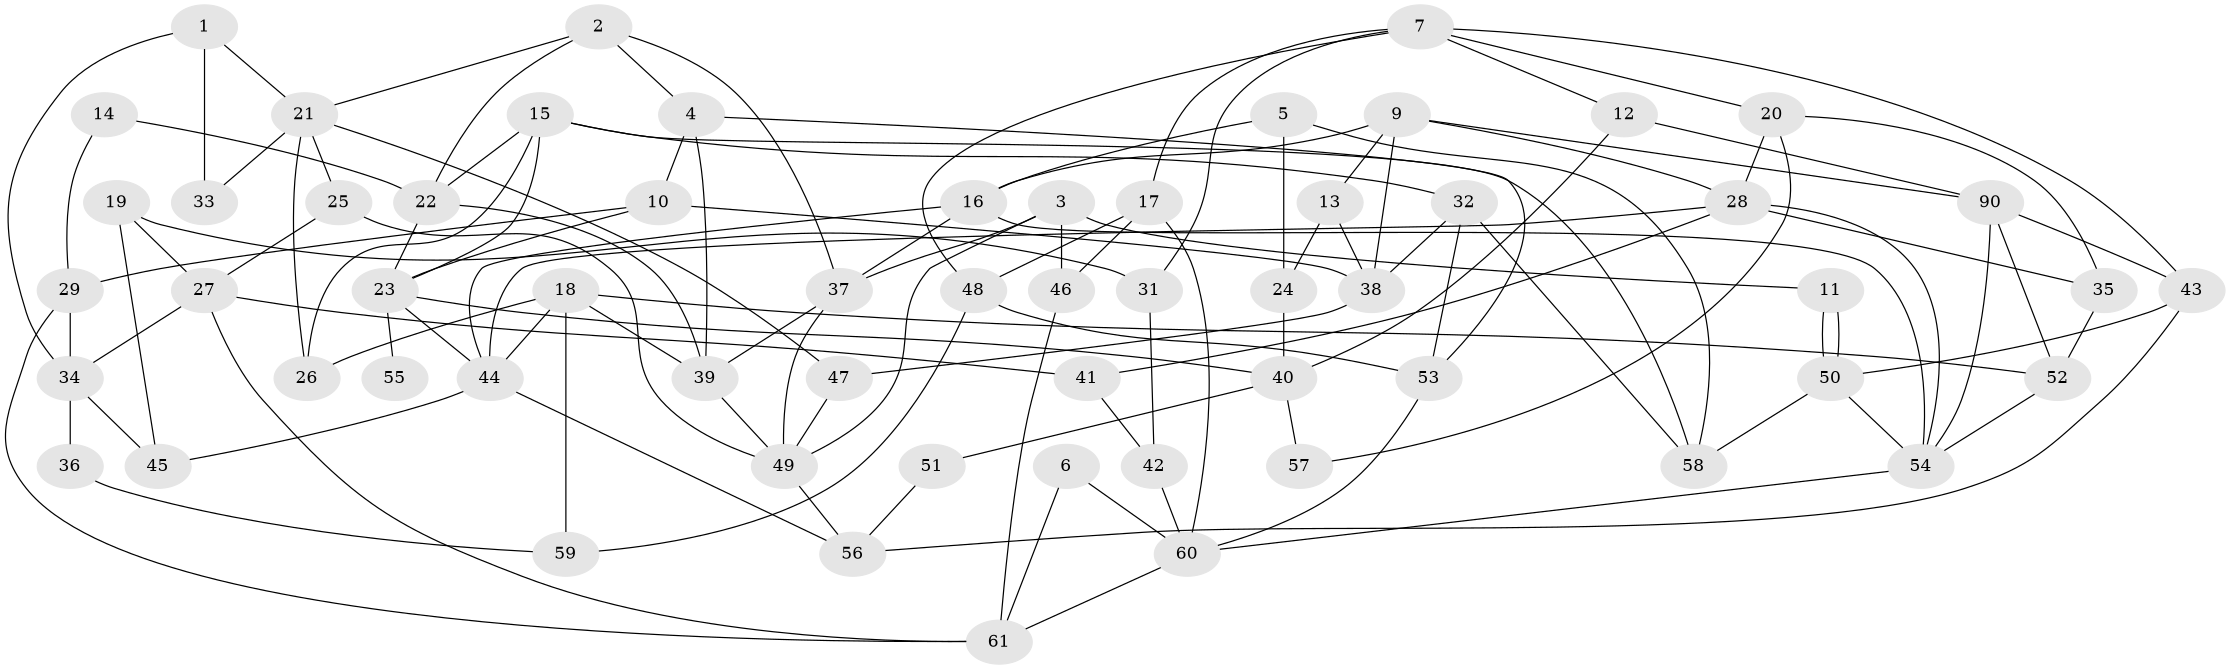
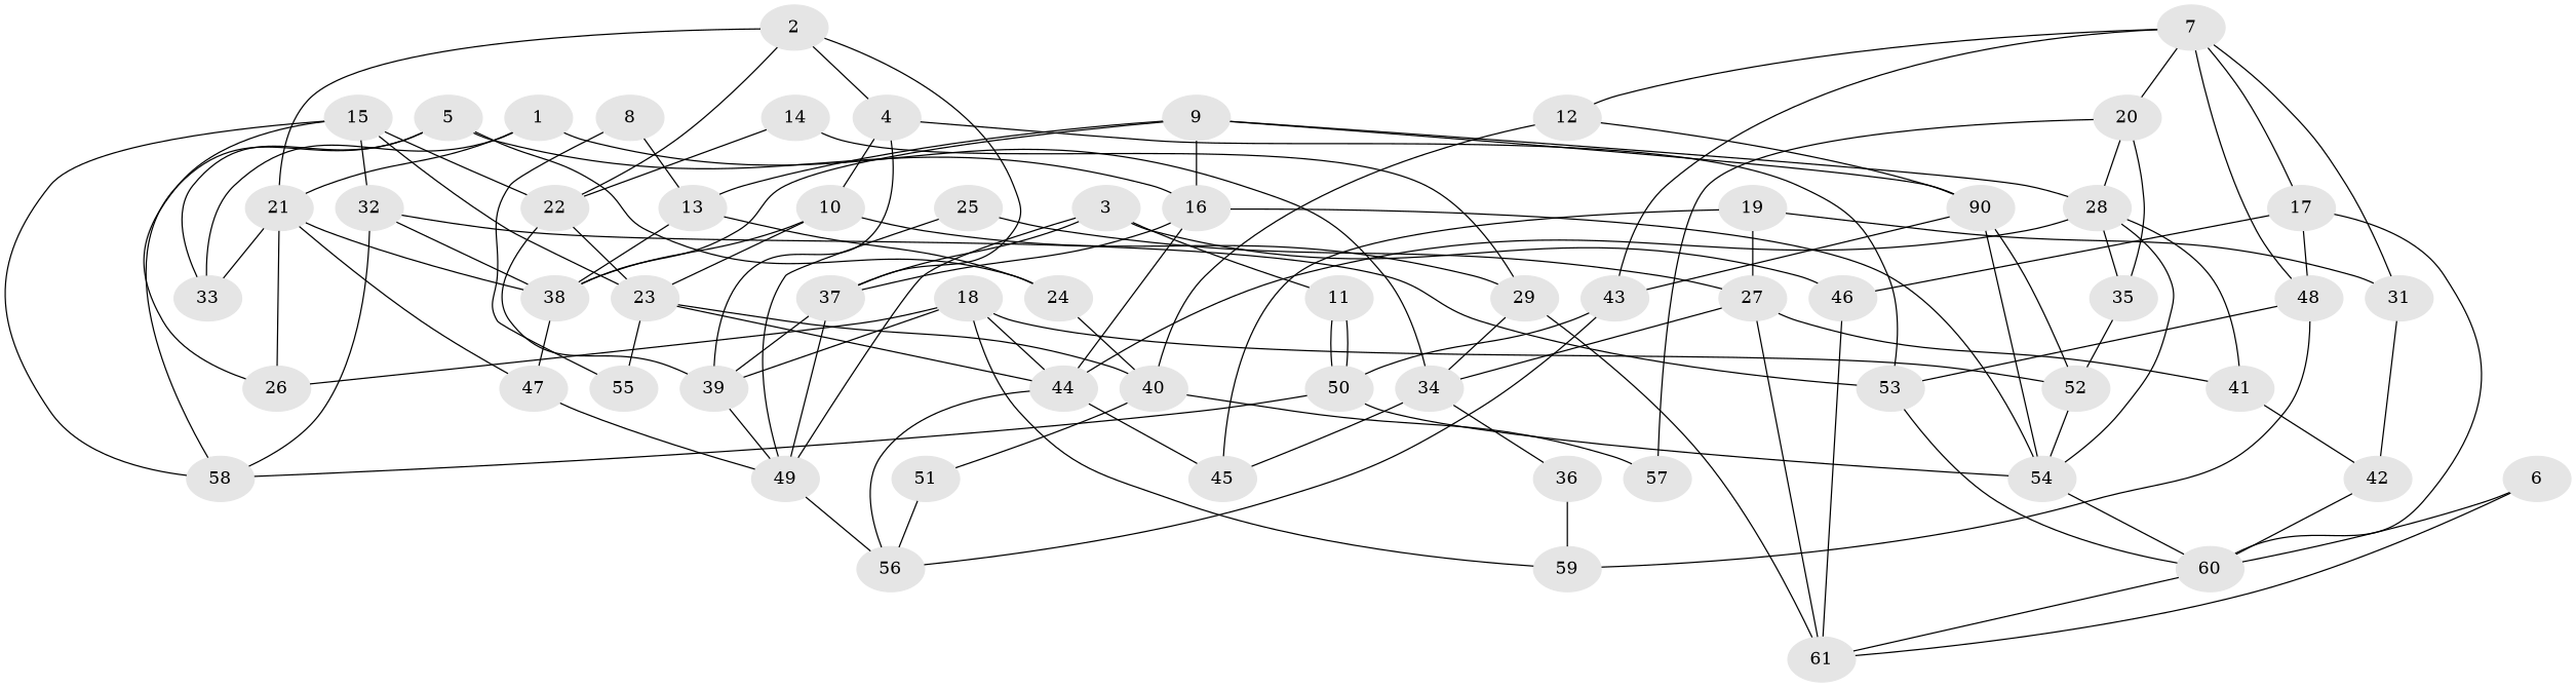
  graph {
    node [color=gray90 style=filled]
    1
    21
    33
    34
    26
    25
    47
    45
    36
    2
    4
    22
    37
    10
    39
    53
    23
    49
    3
    11
    46
    50
    61
    56
    38
    29
    60
    5
    16
    24
    58
    44
    54
    40
    6
    7
    12
    17
    20
    31
    43
    48
    n43 [label=90]
    28
    35
    57
    42
    59
+   8
    13
    55
    9
    41
    52
    51
    14
    15
    32
    18
    19
    27
    1 -- 21
    1 -- 33
    1 -- 34
    21 -- 33
    21 -- 26
-   21 -- 25
+   21 -- 38
    21 -- 47
    34 -- 45
    34 -- 36
    25 -- 49
    25 -- 27
    47 -- 49
    36 -- 59
    2 -- 21
    2 -- 4
    2 -- 22
    2 -- 37
    4 -- 10
    4 -- 39
    4 -- 53
    22 -- 39
    22 -- 23
    37 -- 39
    37 -- 49
    10 -- 23
    10 -- 38
    10 -- 29
    39 -- 49
    53 -- 60
    23 -- 44
    23 -- 40
    23 -- 55
    49 -- 56
    3 -- 37
    3 -- 49
    3 -- 11
    3 -- 46
    11 -- 50
    11 -- 50
    46 -- 61
    50 -- 58
    50 -- 54
    38 -- 47
    29 -- 34
    29 -- 61
    60 -- 61
+   5 -- 33
    5 -- 16
    5 -- 24
    5 -- 58
    16 -- 37
    16 -- 44
    16 -- 54
    24 -- 40
    44 -- 45
    44 -- 56
    54 -- 60
    40 -- 57
    40 -- 51
    6 -- 61
    6 -- 60
    7 -- 12
    7 -- 17
    7 -- 20
    7 -- 31
    7 -- 43
    7 -- 48
    12 -- 40
    12 -- n43
    17 -- 46
    17 -- 60
    17 -- 48
    20 -- 28
    20 -- 35
    20 -- 57
    31 -- 42
    43 -- 50
    43 -- 56
    48 -- 53
    48 -- 59
    n43 -- 54
    n43 -- 43
    n43 -- 52
    28 -- 44
    28 -- 54
    28 -- 35
    28 -- 41
    35 -- 52
    42 -- 60
+   8 -- 13
+   8 -- 55
    13 -- 38
    13 -- 24
    9 -- 38
    9 -- 16
    9 -- n43
    9 -- 28
    9 -- 13
    41 -- 42
    52 -- 54
    51 -- 56
    14 -- 22
    14 -- 29
    15 -- 26
    15 -- 22
    15 -- 23
    15 -- 58
    15 -- 32
    32 -- 53
    32 -- 38
    32 -- 58
    18 -- 26
    18 -- 39
    18 -- 44
    18 -- 59
    18 -- 52
    19 -- 45
    19 -- 31
    19 -- 27
    27 -- 34
    27 -- 61
    27 -- 41
  }
